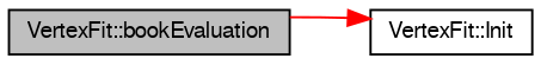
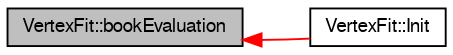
  digraph {
    rankdir=LR
    node [color=black fontname=FreeSans fontsize=10 shape=record]
    n1 [fillcolor=grey75 fontcolor=black height=0.2 label="VertexFit::bookEvaluation" style=filled width=0.4]
    n2 [height=0.2 label="VertexFit::Init" width=0.4]
-   n2 -> n1 [color=red dir=back fontname=FreeSans fontsize=10 labelfontname=FreeSans labelfontsize=10 style=solid]
+   n1 -> n2 [color=red dir=back fontname=FreeSans fontsize=10 labelfontname=FreeSans labelfontsize=10 style=solid]
  }
